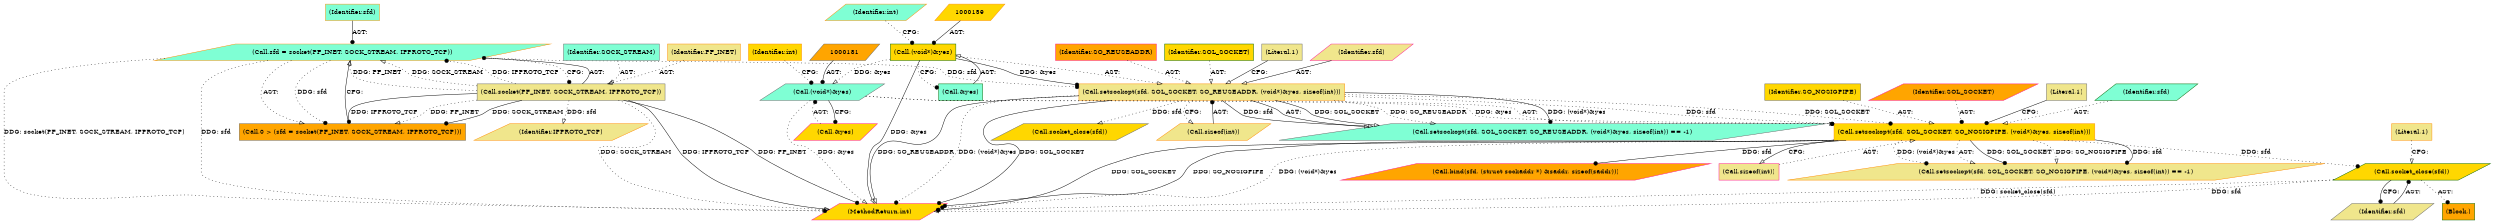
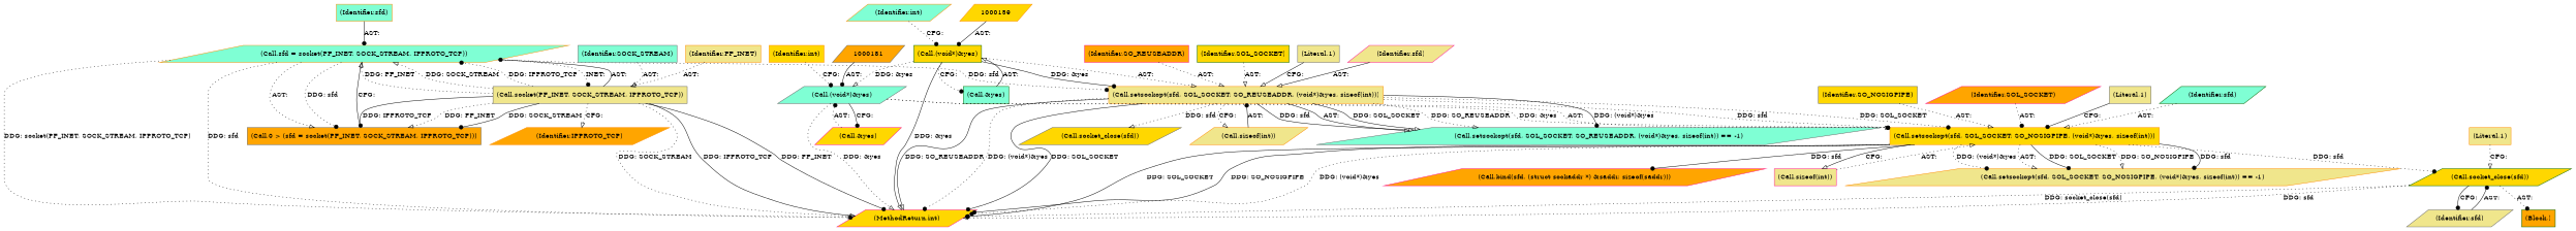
  digraph {
    node [color=darkorange fillcolor=khaki shape=parallelogram style=filled]
    edge [arrowhead=dot style=dotted]
    n1 [color=darkgreen fillcolor=gold label="(Call,socket_close(sfd))"]
    n2 [color=deeppink fillcolor=gold label="(MethodReturn,int)"]
    n3 [color=gray40 label="(Identifier,sfd)"]
    n4 [color=darkgreen fillcolor=orange label="(Block,)" shape=box]
    n5 [fillcolor=gold label="(Call,setsockopt(sfd, SOL_SOCKET, SO_NOSIGPIPE, (void*)&yes, sizeof(int)))" shape=box]
    n6 [color=deeppink fillcolor=orange label="(Call,bind(sfd, (struct sockaddr *) &saddr, sizeof(saddr)))"]
    n7 [color=deeppink label="(Call,sizeof(int))" shape=box]
    n8 [label="(Call,setsockopt(sfd, SOL_SOCKET, SO_NOSIGPIPE, (void*)&yes, sizeof(int)) == -1)"]
    n9 [label="(Call,setsockopt(sfd, SOL_SOCKET, SO_REUSEADDR, (void*)&yes, sizeof(int)))" shape=box]
    n10 [color=gray40 fillcolor=gold label="(Call,socket_close(sfd))"]
    n11 [label="(Call,sizeof(int))"]
    n12 [color=gray40 fillcolor=aquamarine label="(Call,setsockopt(sfd, SOL_SOCKET, SO_REUSEADDR, (void*)&yes, sizeof(int)) == -1)"]
    n13 [fillcolor=aquamarine label="(Call,sfd = socket(PF_INET, SOCK_STREAM, IPPROTO_TCP))"]
    n14 [color=gray40 label="(Call,socket(PF_INET, SOCK_STREAM, IPPROTO_TCP))" shape=box]
    n15 [color=gray40 fillcolor=orange label="(Call,0 > (sfd = socket(PF_INET, SOCK_STREAM, IPPROTO_TCP)))" shape=box]
-   n16 [label="(Identifier,IPPROTO_TCP)"]
+   n16 [fillcolor=orange label="(Identifier,IPPROTO_TCP)"]
    n17 [color=darkgreen fillcolor=gold label="(Call,(void*)&yes)" shape=box]
    n18 [color=gray40 fillcolor=aquamarine label="(Call,(void*)&yes)"]
    n19 [color=darkgreen fillcolor=aquamarine label="(Call,&yes)" shape=box]
    n20 [color=deeppink fillcolor=gold label="(Call,&yes)"]
    n21 [color=gray40 fillcolor=gold label="(Identifier,SO_NOSIGPIPE)" shape=box]
    n22 [fillcolor=aquamarine label="(Identifier,int)"]
    n23 [color=deeppink fillcolor=orange label="(Identifier,SO_REUSEADDR)" shape=box]
    n24 [color=gray40 fillcolor=aquamarine label="(Identifier,SOCK_STREAM)" shape=box]
    n25 [color=deeppink fillcolor=orange label="(Identifier,SOL_SOCKET)"]
    n26 [fillcolor=aquamarine label="(Identifier,sfd)" shape=box]
    n27 [color=gray40 label="(Literal,1)" shape=box]
    n28 [color=darkgreen fillcolor=gold label="(Identifier,SOL_SOCKET)" shape=box]
    n29 [color=gray40 label="(Literal,1)" shape=box]
    n30 [label="(Literal,1)" shape=box]
    n31 [fillcolor=gold label="(Identifier,int)" shape=box]
    n32 [color=darkgreen fillcolor=aquamarine label="(Identifier,sfd)"]
    n33 [color=deeppink label="(Identifier,sfd)"]
    n34 [label="(Identifier,PF_INET)" shape=box]
    1000159 [fillcolor=gold]
    1000181 [color=gray40 fillcolor=orange]
    n1 -> n2 [label="DDG: socket_close(sfd)"]
    n1 -> n2 [arrowhead=onormal label="DDG: sfd"]
    n1 -> n3 [label="CFG: " style=solid]
    n1 -> n4 [label="AST: "]
    n3 -> n1 [label="AST: " style=solid]
    n5 -> n1 [label="DDG: sfd"]
    n5 -> n2 [label="DDG: SOL_SOCKET" style=solid]
    n5 -> n2 [label="DDG: SO_NOSIGPIPE" style=solid]
    n5 -> n2 [label="DDG: (void*)&yes"]
    n5 -> n6 [label="DDG: sfd" style=solid]
    n5 -> n7 [arrowhead=onormal label="CFG: " style=solid]
    n5 -> n8 [arrowhead=onormal label="AST: "]
    n5 -> n8 [label="DDG: SOL_SOCKET" style=solid]
    n5 -> n8 [arrowhead=onormal label="DDG: SO_NOSIGPIPE"]
    n5 -> n8 [label="DDG: sfd" style=solid]
    n5 -> n8 [label="DDG: (void*)&yes"]
    n7 -> n5 [arrowhead=onormal label="AST: "]
    n9 -> n2 [arrowhead=onormal label="DDG: SO_REUSEADDR" style=solid]
    n9 -> n2 [label="DDG: (void*)&yes"]
    n9 -> n2 [label="DDG: SOL_SOCKET" style=solid]
    n9 -> n5 [label="DDG: sfd"]
    n9 -> n5 [label="DDG: SOL_SOCKET"]
    n9 -> n10 [arrowhead=onormal label="DDG: sfd"]
    n9 -> n11 [arrowhead=onormal label="CFG: "]
    n9 -> n12 [arrowhead=onormal label="AST: " style=solid]
    n9 -> n12 [arrowhead=onormal label="DDG: SOL_SOCKET" style=solid]
    n9 -> n12 [arrowhead=onormal label="DDG: SO_REUSEADDR"]
    n9 -> n12 [label="DDG: (void*)&yes" style=solid]
    n9 -> n12 [arrowhead=onormal label="DDG: sfd" style=solid]
    n11 -> n9 [label="AST: " style=solid]
    n13 -> n2 [arrowhead=onormal label="DDG: socket(PF_INET, SOCK_STREAM, IPPROTO_TCP)"]
    n13 -> n2 [label="DDG: sfd"]
    n13 -> n9 [label="DDG: sfd"]
-   n13 -> n14 [label="CFG: "]
+   n13 -> n14 [label="INET: "]
    n13 -> n15 [arrowhead=onormal label="AST: "]
    n13 -> n15 [label="DDG: sfd"]
    n14 -> n2 [arrowhead=onormal label="DDG: SOCK_STREAM"]
    n14 -> n2 [arrowhead=onormal label="DDG: IPPROTO_TCP" style=solid]
    n14 -> n2 [label="DDG: PF_INET" style=solid]
    n14 -> n13 [label="AST: " style=solid]
    n14 -> n13 [arrowhead=onormal label="DDG: PF_INET"]
    n14 -> n13 [arrowhead=onormal label="DDG: SOCK_STREAM"]
    n14 -> n13 [label="DDG: IPPROTO_TCP"]
    n14 -> n15 [arrowhead=onormal label="DDG: PF_INET"]
    n14 -> n15 [label="DDG: SOCK_STREAM" style=solid]
    n14 -> n15 [label="DDG: IPPROTO_TCP" style=solid]
-   n14 -> n16 [arrowhead=onormal label="DDG: sfd"]
+   n14 -> n16 [arrowhead=onormal label="CFG: "]
    n15 -> n13 [arrowhead=onormal label="CFG: " style=solid]
    n17 -> n2 [arrowhead=onormal label="DDG: &yes" style=solid]
    n17 -> n9 [arrowhead=onormal label="AST: "]
    n17 -> n9 [label="DDG: &yes" style=solid]
    n17 -> n18 [arrowhead=onormal label="DDG: &yes"]
    n17 -> n19 [label="CFG: "]
    n18 -> n2 [arrowhead=onormal label="DDG: &yes"]
    n18 -> n5 [label="AST: "]
    n18 -> n5 [arrowhead=onormal label="DDG: &yes"]
    n18 -> n20 [label="CFG: " style=solid]
    n19 -> n17 [arrowhead=onormal label="AST: " style=solid]
    n20 -> n18 [label="AST: "]
    n21 -> n5 [arrowhead=onormal label="AST: "]
    n22 -> n17 [label="CFG: "]
    n23 -> n9 [arrowhead=onormal label="AST: "]
    n24 -> n14 [arrowhead=onormal label="AST: "]
    n25 -> n5 [label="AST: "]
    n26 -> n13 [label="AST: " style=solid]
    n27 -> n5 [label="CFG: " style=solid]
    n28 -> n9 [arrowhead=onormal label="AST: "]
    n29 -> n9 [arrowhead=onormal label="CFG: " style=solid]
    n30 -> n1 [arrowhead=onormal label="CFG: "]
    n31 -> n18 [label="CFG: "]
    n32 -> n5 [arrowhead=onormal label="AST: "]
    n33 -> n9 [arrowhead=onormal label="AST: " style=solid]
    n34 -> n14 [arrowhead=onormal label="AST: "]
    1000159 -> n17 [label="AST: " style=solid]
    1000181 -> n18 [label="AST: " style=solid]
  }
